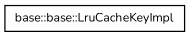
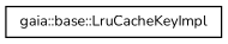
  digraph {
    rankdir=TB
    fontname=Nunito
-   n1 [color=black fillcolor=white fontname=Nunito fontsize=10 height=0.2 label="base::base::LruCacheKeyImpl" shape=record style=filled width=0.4]
+   n1 [color=black fillcolor=white fontname=Nunito fontsize=10 height=0.2 label="gaia::base::LruCacheKeyImpl" shape=record style=filled width=0.4]
  }
